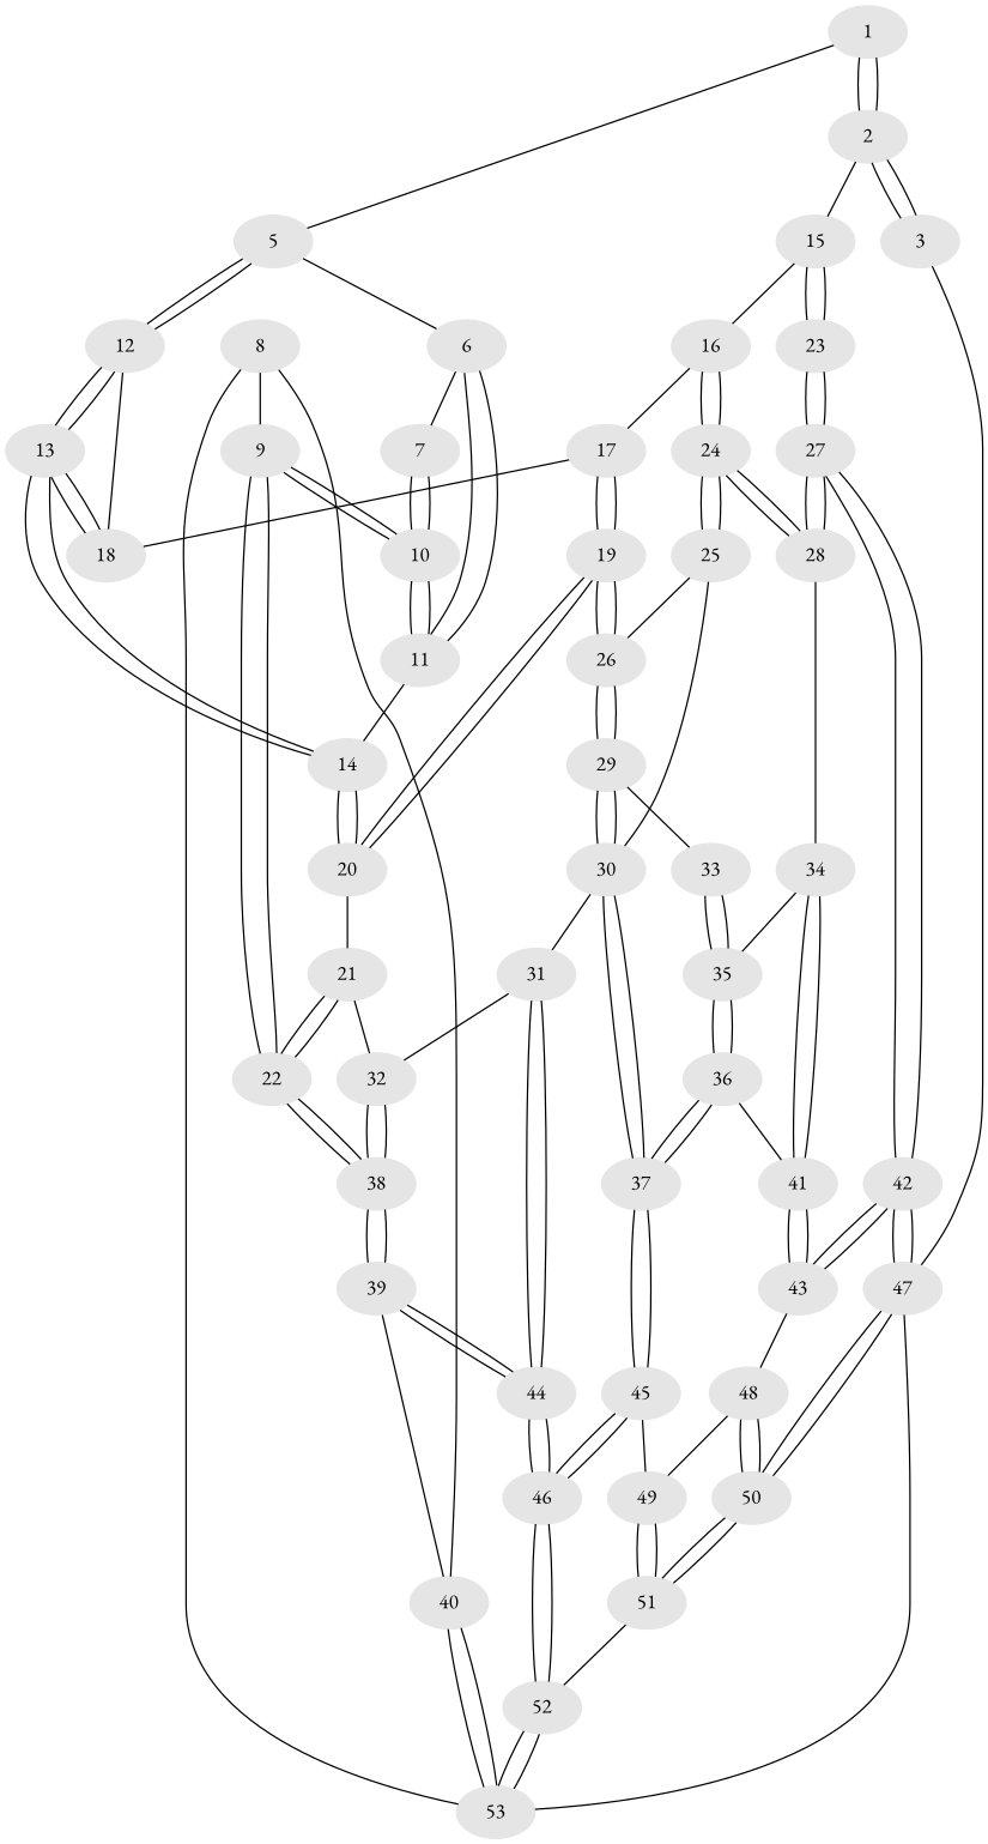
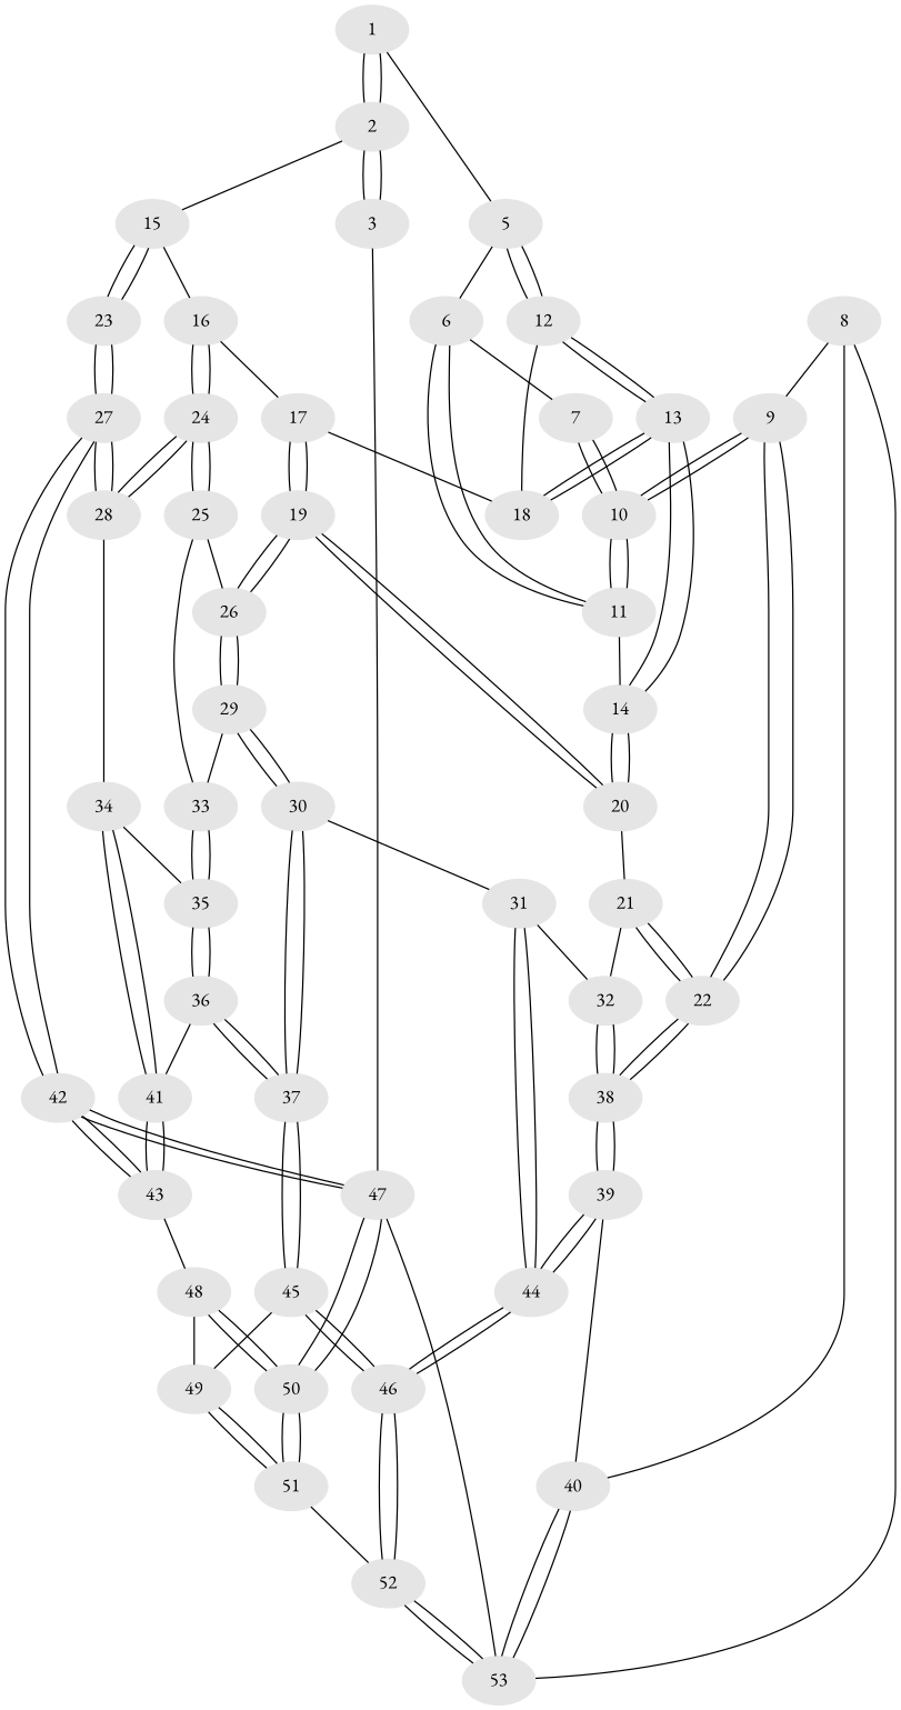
  graph {
    fontname="EB Garamond"
    node [color=gray90 fontname="EB Garamond" style=filled]
    edge [fontname="EB Garamond"]
    1
    2
    5
    3
    15
    6
    12
    47
    23
    16
    27
    53
    50
    7
    10
    8
    9
    40
    11
    13
    18
    14
    22
    38
    20
    21
    17
    24
    19
    25
    28
    26
    29
    32
    39
    42
    33
    34
    35
    30
    43
    41
    31
    37
    44
    45
    46
    36
    49
    48
    52
    51
    1 -- 2
    1 -- 2
    1 -- 5
    2 -- 3
    2 -- 3
    2 -- 15
    5 -- 6
    5 -- 12
    5 -- 12
    3 -- 47
    15 -- 23
    15 -- 23
    15 -- 16
    6 -- 7
    6 -- 11
    6 -- 11
    12 -- 13
    12 -- 13
    12 -- 18
    47 -- 53
    47 -- 50
    47 -- 50
    23 -- 27
    23 -- 27
    16 -- 17
    16 -- 24
    16 -- 24
    27 -- 28
    27 -- 28
    27 -- 42
    27 -- 42
    50 -- 51
    50 -- 51
    7 -- 10
    7 -- 10
    10 -- 11
    10 -- 11
    8 -- 53
    8 -- 9
    8 -- 40
    9 -- 10
    9 -- 10
    9 -- 22
    9 -- 22
    40 -- 53
    40 -- 53
    11 -- 14
    13 -- 18
    13 -- 18
    13 -- 14
    13 -- 14
    14 -- 20
    14 -- 20
    22 -- 38
    22 -- 38
    38 -- 39
    38 -- 39
    20 -- 21
    21 -- 22
    21 -- 22
    21 -- 32
    17 -- 18
    17 -- 19
    17 -- 19
    24 -- 25
    24 -- 25
    24 -- 28
    24 -- 28
    19 -- 20
    19 -- 20
    19 -- 26
    19 -- 26
    25 -- 26
-   25 -- 30
+   25 -- 33
    28 -- 34
    26 -- 29
    26 -- 29
    29 -- 33
    29 -- 30
    29 -- 30
    32 -- 38
    32 -- 38
    39 -- 40
    39 -- 44
    39 -- 44
    42 -- 47
    42 -- 47
    42 -- 43
    42 -- 43
    33 -- 35
    33 -- 35
    34 -- 35
    34 -- 41
    34 -- 41
    35 -- 36
    35 -- 36
    30 -- 31
    30 -- 37
    30 -- 37
    43 -- 48
    41 -- 43
    41 -- 43
    31 -- 32
    31 -- 44
    31 -- 44
    37 -- 45
    37 -- 45
    44 -- 46
    44 -- 46
    45 -- 46
    45 -- 46
    45 -- 49
    46 -- 52
    46 -- 52
    36 -- 41
    36 -- 37
    36 -- 37
    49 -- 51
    49 -- 51
    48 -- 50
    48 -- 50
    48 -- 49
    52 -- 53
    52 -- 53
    51 -- 52
  }
